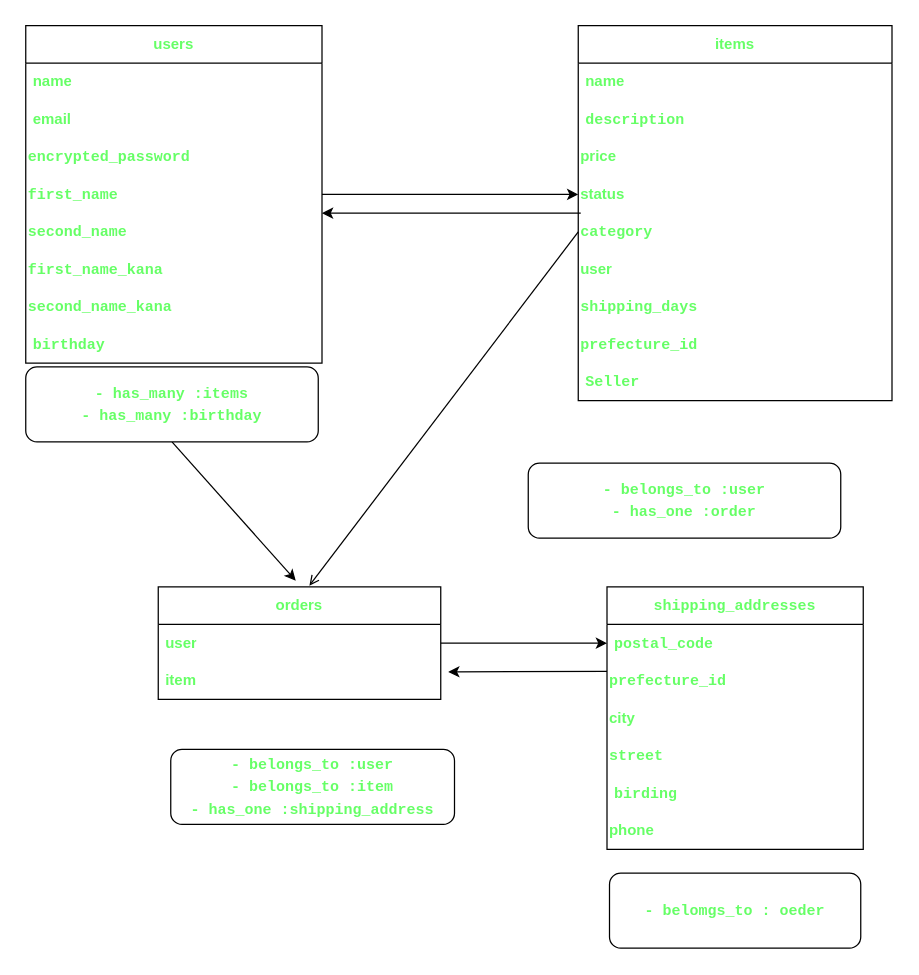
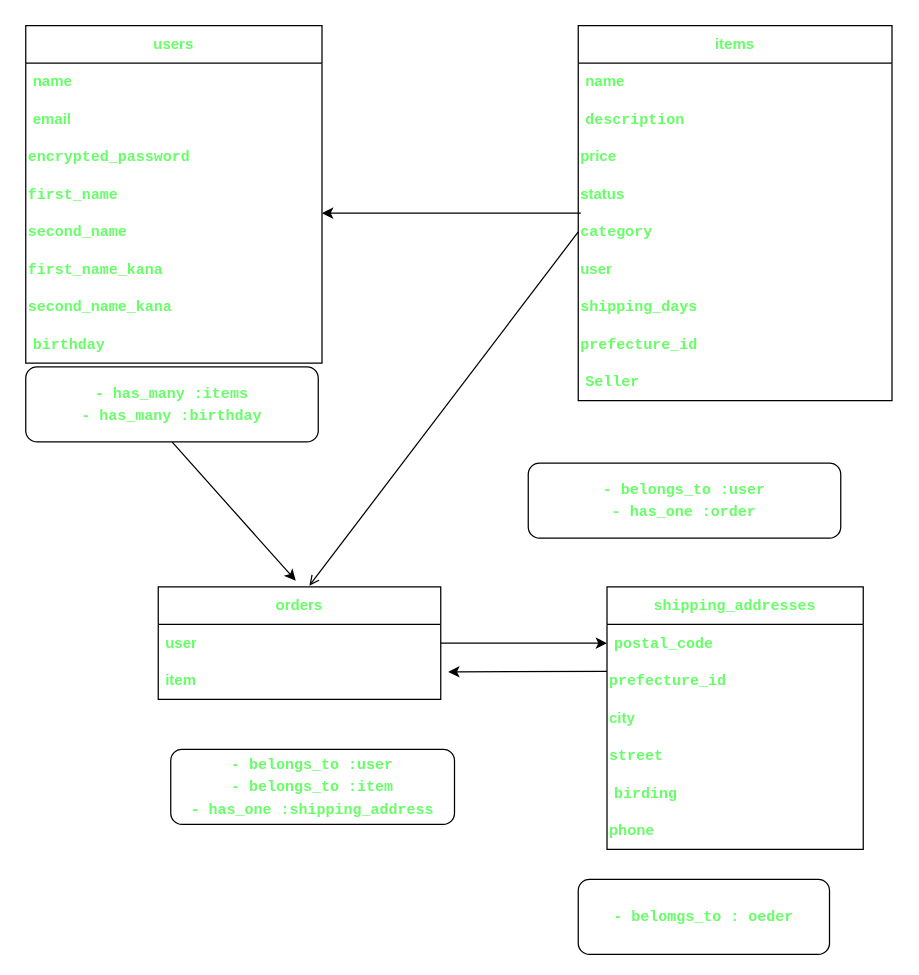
  <mxCell id="0" />
  <mxCell id="1" parent="0" />
- <mxCell id="2" style="edgeStyle=none;html=1;entryX=0;entryY=0.5;entryDx=0;entryDy=0;fontColor=#66FF66;" edge="1" parent="1" source="3" target="16"><mxGeometry relative="1" as="geometry" /></mxCell>
  <mxCell id="3" value="users" style="swimlane;fontStyle=1;childLayout=stackLayout;horizontal=1;startSize=30;horizontalStack=0;resizeParent=1;resizeParentMax=0;resizeLast=0;collapsible=1;marginBottom=0;whiteSpace=wrap;html=1;labelBackgroundColor=none;fontColor=#66FF66;align=center;" vertex="1" parent="1"><mxGeometry x="20" y="20" width="237" height="270" as="geometry" /></mxCell>
  <mxCell id="4" value="name" style="text;strokeColor=none;fillColor=none;align=left;verticalAlign=middle;spacingLeft=4;spacingRight=4;overflow=hidden;points=[[0,0.5],[1,0.5]];portConstraint=eastwest;rotatable=0;whiteSpace=wrap;html=1;labelBackgroundColor=none;fontColor=#66FF66;fontStyle=1" vertex="1" parent="3"><mxGeometry y="30" width="237" height="30" as="geometry" /></mxCell>
  <mxCell id="5" value="email" style="text;strokeColor=none;fillColor=none;align=left;verticalAlign=middle;spacingLeft=4;spacingRight=4;overflow=hidden;points=[[0,0.5],[1,0.5]];portConstraint=eastwest;rotatable=0;whiteSpace=wrap;html=1;labelBackgroundColor=none;fontColor=#66FF66;fontStyle=1" vertex="1" parent="3"><mxGeometry y="60" width="237" height="30" as="geometry" /></mxCell>
  <mxCell id="6" value="&lt;div style=&quot;font-family: Menlo, Monaco, &amp;quot;Courier New&amp;quot;, monospace; line-height: 18px;&quot;&gt;encrypted_password&lt;/div&gt;" style="text;html=1;strokeColor=none;fillColor=none;align=left;verticalAlign=middle;whiteSpace=wrap;rounded=0;labelBackgroundColor=none;fontColor=#66FF66;fontStyle=1" vertex="1" parent="3"><mxGeometry y="90" width="237" height="30" as="geometry" /></mxCell>
  <mxCell id="7" value="&lt;div style=&quot;font-family: Menlo, Monaco, &amp;quot;Courier New&amp;quot;, monospace; line-height: 18px;&quot;&gt;first_name&lt;/div&gt;" style="text;html=1;strokeColor=none;fillColor=none;align=left;verticalAlign=middle;whiteSpace=wrap;rounded=0;labelBackgroundColor=none;fontColor=#66FF66;fontStyle=1" vertex="1" parent="3"><mxGeometry y="120" width="237" height="30" as="geometry" /></mxCell>
  <mxCell id="8" value="&lt;div style=&quot;font-family: Menlo, Monaco, &amp;quot;Courier New&amp;quot;, monospace; line-height: 18px;&quot;&gt;second_name&lt;/div&gt;" style="text;html=1;strokeColor=none;fillColor=none;align=left;verticalAlign=middle;whiteSpace=wrap;rounded=0;labelBackgroundColor=none;fontColor=#66FF66;fontStyle=1" vertex="1" parent="3"><mxGeometry y="150" width="237" height="30" as="geometry" /></mxCell>
  <mxCell id="9" value="&lt;div style=&quot;font-family: Menlo, Monaco, &amp;quot;Courier New&amp;quot;, monospace; line-height: 18px;&quot;&gt;first_name_kana&lt;/div&gt;" style="text;html=1;strokeColor=none;fillColor=none;align=left;verticalAlign=middle;whiteSpace=wrap;rounded=0;labelBackgroundColor=none;fontColor=#66FF66;fontStyle=1" vertex="1" parent="3"><mxGeometry y="180" width="237" height="30" as="geometry" /></mxCell>
  <mxCell id="10" value="&lt;meta charset=&quot;utf-8&quot;&gt;&lt;div style=&quot;font-family: Menlo, Monaco, &amp;quot;Courier New&amp;quot;, monospace; font-size: 12px; line-height: 18px;&quot;&gt;&lt;div&gt;&lt;span style=&quot;&quot;&gt;second_name_kana&lt;/span&gt;&lt;/div&gt;&lt;/div&gt;" style="text;html=1;strokeColor=none;fillColor=none;align=left;verticalAlign=middle;whiteSpace=wrap;rounded=0;labelBackgroundColor=none;fontColor=#66FF66;fontStyle=1" vertex="1" parent="3"><mxGeometry y="210" width="237" height="30" as="geometry" /></mxCell>
  <mxCell id="11" value="&lt;meta charset=&quot;utf-8&quot;&gt;&lt;div style=&quot;font-family: Menlo, Monaco, &amp;quot;Courier New&amp;quot;, monospace; font-size: 12px; line-height: 18px;&quot;&gt;&lt;div&gt;&lt;span style=&quot;&quot;&gt;birthday&lt;/span&gt;&lt;/div&gt;&lt;/div&gt;" style="text;strokeColor=none;fillColor=none;align=left;verticalAlign=middle;spacingLeft=4;spacingRight=4;overflow=hidden;points=[[0,0.5],[1,0.5]];portConstraint=eastwest;rotatable=0;whiteSpace=wrap;html=1;labelBackgroundColor=none;fontColor=#66FF66;fontStyle=1" vertex="1" parent="3"><mxGeometry y="240" width="237" height="30" as="geometry" /></mxCell>
  <mxCell id="12" value="items" style="swimlane;fontStyle=1;childLayout=stackLayout;horizontal=1;startSize=30;horizontalStack=0;resizeParent=1;resizeParentMax=0;resizeLast=0;collapsible=1;marginBottom=0;whiteSpace=wrap;html=1;labelBackgroundColor=none;fontColor=#66FF66;align=center;" vertex="1" parent="1"><mxGeometry x="462" y="20" width="251" height="300" as="geometry" /></mxCell>
  <mxCell id="13" value="name" style="text;strokeColor=none;fillColor=none;align=left;verticalAlign=middle;spacingLeft=4;spacingRight=4;overflow=hidden;points=[[0,0.5],[1,0.5]];portConstraint=eastwest;rotatable=0;whiteSpace=wrap;html=1;labelBackgroundColor=none;fontColor=#66FF66;fontStyle=1" vertex="1" parent="12"><mxGeometry y="30" width="251" height="30" as="geometry" /></mxCell>
  <mxCell id="14" value="&lt;meta charset=&quot;utf-8&quot;&gt;&lt;div style=&quot;font-family: Menlo, Monaco, &amp;quot;Courier New&amp;quot;, monospace; font-size: 12px; line-height: 18px;&quot;&gt;&lt;div&gt;&lt;span style=&quot;&quot;&gt;description&lt;/span&gt;&lt;/div&gt;&lt;/div&gt;" style="text;strokeColor=none;fillColor=none;align=left;verticalAlign=middle;spacingLeft=4;spacingRight=4;overflow=hidden;points=[[0,0.5],[1,0.5]];portConstraint=eastwest;rotatable=0;whiteSpace=wrap;html=1;labelBackgroundColor=none;fontColor=#66FF66;fontStyle=1" vertex="1" parent="12"><mxGeometry y="60" width="251" height="30" as="geometry" /></mxCell>
  <mxCell id="15" value="price" style="text;html=1;strokeColor=none;fillColor=none;align=left;verticalAlign=middle;whiteSpace=wrap;rounded=0;labelBackgroundColor=none;fontColor=#66FF66;fontStyle=1" vertex="1" parent="12"><mxGeometry y="90" width="251" height="30" as="geometry" /></mxCell>
  <mxCell id="16" value="status" style="text;html=1;strokeColor=none;fillColor=none;align=left;verticalAlign=middle;whiteSpace=wrap;rounded=0;labelBackgroundColor=none;fontColor=#66FF66;fontStyle=1" vertex="1" parent="12"><mxGeometry y="120" width="251" height="30" as="geometry" /></mxCell>
  <mxCell id="17" value="&lt;meta charset=&quot;utf-8&quot;&gt;&lt;div style=&quot;font-family: Menlo, Monaco, &amp;quot;Courier New&amp;quot;, monospace; font-size: 12px; line-height: 18px;&quot;&gt;&lt;div&gt;&lt;span style=&quot;&quot;&gt;category&lt;/span&gt;&lt;/div&gt;&lt;/div&gt;" style="text;html=1;strokeColor=none;fillColor=none;align=left;verticalAlign=middle;whiteSpace=wrap;rounded=0;labelBackgroundColor=none;fontColor=#66FF66;fontStyle=1" vertex="1" parent="12"><mxGeometry y="150" width="251" height="30" as="geometry" /></mxCell>
  <mxCell id="18" value="user" style="text;html=1;strokeColor=none;fillColor=none;align=left;verticalAlign=middle;whiteSpace=wrap;rounded=0;labelBackgroundColor=none;fontColor=#66FF66;fontStyle=1" vertex="1" parent="12"><mxGeometry y="180" width="251" height="30" as="geometry" /></mxCell>
  <mxCell id="19" value="&lt;meta charset=&quot;utf-8&quot;&gt;&lt;div style=&quot;font-family: Menlo, Monaco, &amp;quot;Courier New&amp;quot;, monospace; font-size: 12px; line-height: 18px;&quot;&gt;&lt;div&gt;&lt;span style=&quot;&quot;&gt;shipping_days&lt;/span&gt;&lt;/div&gt;&lt;/div&gt;" style="text;html=1;strokeColor=none;fillColor=none;align=left;verticalAlign=middle;whiteSpace=wrap;rounded=0;labelBackgroundColor=none;fontColor=#66FF66;fontStyle=1" vertex="1" parent="12"><mxGeometry y="210" width="251" height="30" as="geometry" /></mxCell>
  <mxCell id="20" value="&lt;div style=&quot;font-family: Menlo, Monaco, &amp;quot;Courier New&amp;quot;, monospace; font-size: 12px; line-height: 18px;&quot;&gt;&lt;div&gt;&lt;span style=&quot;&quot;&gt;prefecture_id&lt;/span&gt;&lt;/div&gt;&lt;/div&gt;" style="text;html=1;strokeColor=none;fillColor=none;align=left;verticalAlign=middle;whiteSpace=wrap;rounded=0;labelBackgroundColor=none;fontColor=#66FF66;fontStyle=1" vertex="1" parent="12"><mxGeometry y="240" width="251" height="30" as="geometry" /></mxCell>
  <mxCell id="21" value="&lt;meta charset=&quot;utf-8&quot;&gt;&lt;div style=&quot;font-family: Menlo, Monaco, &amp;quot;Courier New&amp;quot;, monospace; font-size: 12px; line-height: 18px;&quot;&gt;&lt;div&gt;&lt;span style=&quot;&quot;&gt;Seller&lt;/span&gt;&lt;/div&gt;&lt;/div&gt;" style="text;strokeColor=none;fillColor=none;align=left;verticalAlign=middle;spacingLeft=4;spacingRight=4;overflow=hidden;points=[[0,0.5],[1,0.5]];portConstraint=eastwest;rotatable=0;whiteSpace=wrap;html=1;labelBackgroundColor=none;fontColor=#66FF66;fontStyle=1" vertex="1" parent="12"><mxGeometry y="270" width="251" height="30" as="geometry" /></mxCell>
  <mxCell id="22" value="orders" style="swimlane;fontStyle=1;childLayout=stackLayout;horizontal=1;startSize=30;horizontalStack=0;resizeParent=1;resizeParentMax=0;resizeLast=0;collapsible=1;marginBottom=0;whiteSpace=wrap;html=1;labelBackgroundColor=none;fontColor=#66FF66;align=center;" vertex="1" parent="1"><mxGeometry x="126" y="469" width="226" height="90" as="geometry" /></mxCell>
  <mxCell id="23" value="user" style="text;strokeColor=none;fillColor=none;align=left;verticalAlign=middle;spacingLeft=4;spacingRight=4;overflow=hidden;points=[[0,0.5],[1,0.5]];portConstraint=eastwest;rotatable=0;whiteSpace=wrap;html=1;labelBackgroundColor=none;fontColor=#66FF66;fontStyle=1" vertex="1" parent="22"><mxGeometry y="30" width="226" height="30" as="geometry" /></mxCell>
  <mxCell id="24" value="item" style="text;strokeColor=none;fillColor=none;align=left;verticalAlign=middle;spacingLeft=4;spacingRight=4;overflow=hidden;points=[[0,0.5],[1,0.5]];portConstraint=eastwest;rotatable=0;whiteSpace=wrap;html=1;labelBackgroundColor=none;fontColor=#66FF66;fontStyle=1" vertex="1" parent="22"><mxGeometry y="60" width="226" height="30" as="geometry" /></mxCell>
  <mxCell id="25" value="&lt;div style=&quot;font-family: Menlo, Monaco, &amp;quot;Courier New&amp;quot;, monospace; line-height: 18px;&quot;&gt;&lt;span style=&quot;&quot;&gt;shipping_addresses&lt;/span&gt;&lt;/div&gt;" style="swimlane;fontStyle=1;childLayout=stackLayout;horizontal=1;startSize=30;horizontalStack=0;resizeParent=1;resizeParentMax=0;resizeLast=0;collapsible=1;marginBottom=0;whiteSpace=wrap;html=1;labelBackgroundColor=none;fontColor=#66FF66;align=center;" vertex="1" parent="1"><mxGeometry x="485" y="469" width="205" height="210" as="geometry" /></mxCell>
  <mxCell id="26" value="&lt;meta charset=&quot;utf-8&quot;&gt;&lt;div style=&quot;font-family: Menlo, Monaco, &amp;quot;Courier New&amp;quot;, monospace; font-size: 12px; line-height: 18px;&quot;&gt;&lt;div&gt;&lt;span style=&quot;&quot;&gt;postal_code&lt;/span&gt;&lt;/div&gt;&lt;/div&gt;" style="text;strokeColor=none;fillColor=none;align=left;verticalAlign=middle;spacingLeft=4;spacingRight=4;overflow=hidden;points=[[0,0.5],[1,0.5]];portConstraint=eastwest;rotatable=0;whiteSpace=wrap;html=1;labelBackgroundColor=none;fontColor=#66FF66;fontStyle=1" vertex="1" parent="25"><mxGeometry y="30" width="205" height="30" as="geometry" /></mxCell>
  <mxCell id="27" value="&lt;div style=&quot;font-family: Menlo, Monaco, &amp;quot;Courier New&amp;quot;, monospace; font-size: 12px; line-height: 18px;&quot;&gt;&lt;div&gt;&lt;span style=&quot;&quot;&gt;prefecture_id&lt;/span&gt;&lt;/div&gt;&lt;/div&gt;" style="text;html=1;strokeColor=none;fillColor=none;align=left;verticalAlign=middle;whiteSpace=wrap;rounded=0;labelBackgroundColor=none;fontColor=#66FF66;fontStyle=1" vertex="1" parent="25"><mxGeometry y="60" width="205" height="30" as="geometry" /></mxCell>
  <mxCell id="28" value="city" style="text;html=1;strokeColor=none;fillColor=none;align=left;verticalAlign=middle;whiteSpace=wrap;rounded=0;labelBackgroundColor=none;fontColor=#66FF66;fontStyle=1" vertex="1" parent="25"><mxGeometry y="90" width="205" height="30" as="geometry" /></mxCell>
  <mxCell id="29" value="&lt;div style=&quot;font-family: Menlo, Monaco, &amp;quot;Courier New&amp;quot;, monospace; font-size: 12px; line-height: 18px;&quot;&gt;&lt;div&gt;&lt;span style=&quot;&quot;&gt;street&lt;/span&gt;&lt;/div&gt;&lt;/div&gt;" style="text;html=1;strokeColor=none;fillColor=none;align=left;verticalAlign=middle;whiteSpace=wrap;rounded=0;labelBackgroundColor=none;fontColor=#66FF66;fontStyle=1" vertex="1" parent="25"><mxGeometry y="120" width="205" height="30" as="geometry" /></mxCell>
  <mxCell id="30" value="&lt;div style=&quot;font-family: Menlo, Monaco, &amp;quot;Courier New&amp;quot;, monospace; font-size: 12px; line-height: 18px;&quot;&gt;&lt;div&gt;&lt;span style=&quot;&quot;&gt;birding&lt;/span&gt;&lt;/div&gt;&lt;/div&gt;" style="text;strokeColor=none;fillColor=none;align=left;verticalAlign=middle;spacingLeft=4;spacingRight=4;overflow=hidden;points=[[0,0.5],[1,0.5]];portConstraint=eastwest;rotatable=0;whiteSpace=wrap;html=1;labelBackgroundColor=none;fontColor=#66FF66;fontStyle=1" vertex="1" parent="25"><mxGeometry y="150" width="205" height="30" as="geometry" /></mxCell>
  <mxCell id="31" value="phone" style="text;html=1;strokeColor=none;fillColor=none;align=left;verticalAlign=middle;whiteSpace=wrap;rounded=0;labelBackgroundColor=none;fontColor=#66FF66;fontStyle=1" vertex="1" parent="25"><mxGeometry y="180" width="205" height="30" as="geometry" /></mxCell>
  <mxCell id="32" style="edgeStyle=none;html=1;exitX=0.5;exitY=1;exitDx=0;exitDy=0;fontColor=#66FF66;fontStyle=1;labelBackgroundColor=none;" edge="1" parent="1" source="33"><mxGeometry relative="1" as="geometry"><mxPoint x="236" y="464" as="targetPoint" /></mxGeometry></mxCell>
  <mxCell id="33" value="&lt;meta charset=&quot;utf-8&quot;&gt;&lt;div style=&quot;font-family: Menlo, Monaco, &amp;quot;Courier New&amp;quot;, monospace; font-size: 12px; line-height: 18px;&quot;&gt;&lt;div&gt;&lt;span style=&quot;&quot;&gt;-&lt;/span&gt;&lt;span style=&quot;&quot;&gt; has_many :items&lt;/span&gt;&lt;/div&gt;&lt;div&gt;&lt;span style=&quot;&quot;&gt;-&lt;/span&gt;&lt;span style=&quot;&quot;&gt; has_many :birthday&lt;/span&gt;&lt;/div&gt;&lt;/div&gt;" style="rounded=1;whiteSpace=wrap;html=1;labelBackgroundColor=none;fontColor=#66FF66;fontStyle=1" vertex="1" parent="1"><mxGeometry x="20" y="293" width="234" height="60" as="geometry" /></mxCell>
  <mxCell id="34" value="&lt;meta charset=&quot;utf-8&quot;&gt;&lt;div style=&quot;font-family: Menlo, Monaco, &amp;quot;Courier New&amp;quot;, monospace; font-size: 12px; line-height: 18px;&quot;&gt;&lt;div&gt;&lt;span style=&quot;&quot;&gt;-&lt;/span&gt;&lt;span style=&quot;&quot;&gt; belongs_to :user&lt;/span&gt;&lt;/div&gt;&lt;div&gt;&lt;span style=&quot;&quot;&gt;-&lt;/span&gt;&lt;span style=&quot;&quot;&gt; has_one  :order&lt;/span&gt;&lt;/div&gt;&lt;/div&gt;" style="rounded=1;whiteSpace=wrap;html=1;labelBackgroundColor=none;fontColor=#66FF66;fontStyle=1" vertex="1" parent="1"><mxGeometry x="422" y="370" width="250" height="60" as="geometry" /></mxCell>
  <mxCell id="35" value="&lt;meta charset=&quot;utf-8&quot;&gt;&lt;div style=&quot;font-family: Menlo, Monaco, &amp;quot;Courier New&amp;quot;, monospace; font-size: 12px; line-height: 18px;&quot;&gt;&lt;div&gt;&lt;span style=&quot;&quot;&gt;-&lt;/span&gt;&lt;span style=&quot;&quot;&gt; belongs_to :user&lt;/span&gt;&lt;/div&gt;&lt;div&gt;&lt;span style=&quot;&quot;&gt;-&lt;/span&gt;&lt;span style=&quot;&quot;&gt; belongs_to :item&lt;/span&gt;&lt;/div&gt;&lt;div&gt;&lt;span style=&quot;&quot;&gt;-&lt;/span&gt;&lt;span style=&quot;&quot;&gt; has_one :shipping_address&lt;/span&gt;&lt;/div&gt;&lt;/div&gt;" style="rounded=1;whiteSpace=wrap;html=1;labelBackgroundColor=none;fontColor=#66FF66;fontStyle=1" vertex="1" parent="1"><mxGeometry x="136" y="599" width="227" height="60" as="geometry" /></mxCell>
- <mxCell id="36" value="&lt;div style=&quot;font-family: Menlo, Monaco, &amp;quot;Courier New&amp;quot;, monospace; font-size: 12px; line-height: 18px;&quot;&gt;&lt;div&gt;&lt;span style=&quot;&quot;&gt;-&lt;/span&gt;&lt;span style=&quot;&quot;&gt;&amp;nbsp;belomgs_to : oeder&lt;/span&gt;&lt;/div&gt;&lt;/div&gt;" style="rounded=1;whiteSpace=wrap;html=1;labelBackgroundColor=none;fontColor=#66FF66;fontStyle=1" vertex="1" parent="1"><mxGeometry x="487" y="698" width="201" height="60" as="geometry" /></mxCell>
+ <mxCell id="36" value="&lt;div style=&quot;font-family: Menlo, Monaco, &amp;quot;Courier New&amp;quot;, monospace; font-size: 12px; line-height: 18px;&quot;&gt;&lt;div&gt;&lt;span style=&quot;&quot;&gt;-&lt;/span&gt;&lt;span style=&quot;&quot;&gt;&amp;nbsp;belomgs_to : oeder&lt;/span&gt;&lt;/div&gt;&lt;/div&gt;" style="rounded=1;whiteSpace=wrap;html=1;labelBackgroundColor=none;fontColor=#66FF66;fontStyle=1" vertex="1" parent="1"><mxGeometry x="462" y="703" width="201" height="60" as="geometry" /></mxCell>
  <mxCell id="37" style="edgeStyle=none;html=1;entryX=1;entryY=0;entryDx=0;entryDy=0;fontColor=#66FF66;" edge="1" parent="1" target="8"><mxGeometry relative="1" as="geometry"><mxPoint x="464" y="170" as="sourcePoint" /></mxGeometry></mxCell>
  <mxCell id="38" style="edgeStyle=none;html=1;exitX=0;exitY=0.5;exitDx=0;exitDy=0;entryX=0.535;entryY=-0.011;entryDx=0;entryDy=0;entryPerimeter=0;fontColor=#66FF66;endArrow=open;" edge="1" parent="1" source="17" target="22"><mxGeometry relative="1" as="geometry" /></mxCell>
  <mxCell id="39" style="edgeStyle=none;html=1;exitX=1;exitY=0.5;exitDx=0;exitDy=0;entryX=0;entryY=0.5;entryDx=0;entryDy=0;fontColor=#66FF66;fontStyle=1;labelBackgroundColor=none;" edge="1" parent="1" source="23" target="26"><mxGeometry relative="1" as="geometry" /></mxCell>
  <mxCell id="40" style="edgeStyle=none;html=1;exitX=0;exitY=0.25;exitDx=0;exitDy=0;fontColor=#66FF66;fontStyle=1;labelBackgroundColor=none;" edge="1" parent="1" source="27"><mxGeometry relative="1" as="geometry"><mxPoint x="358" y="537" as="targetPoint" /></mxGeometry></mxCell>
